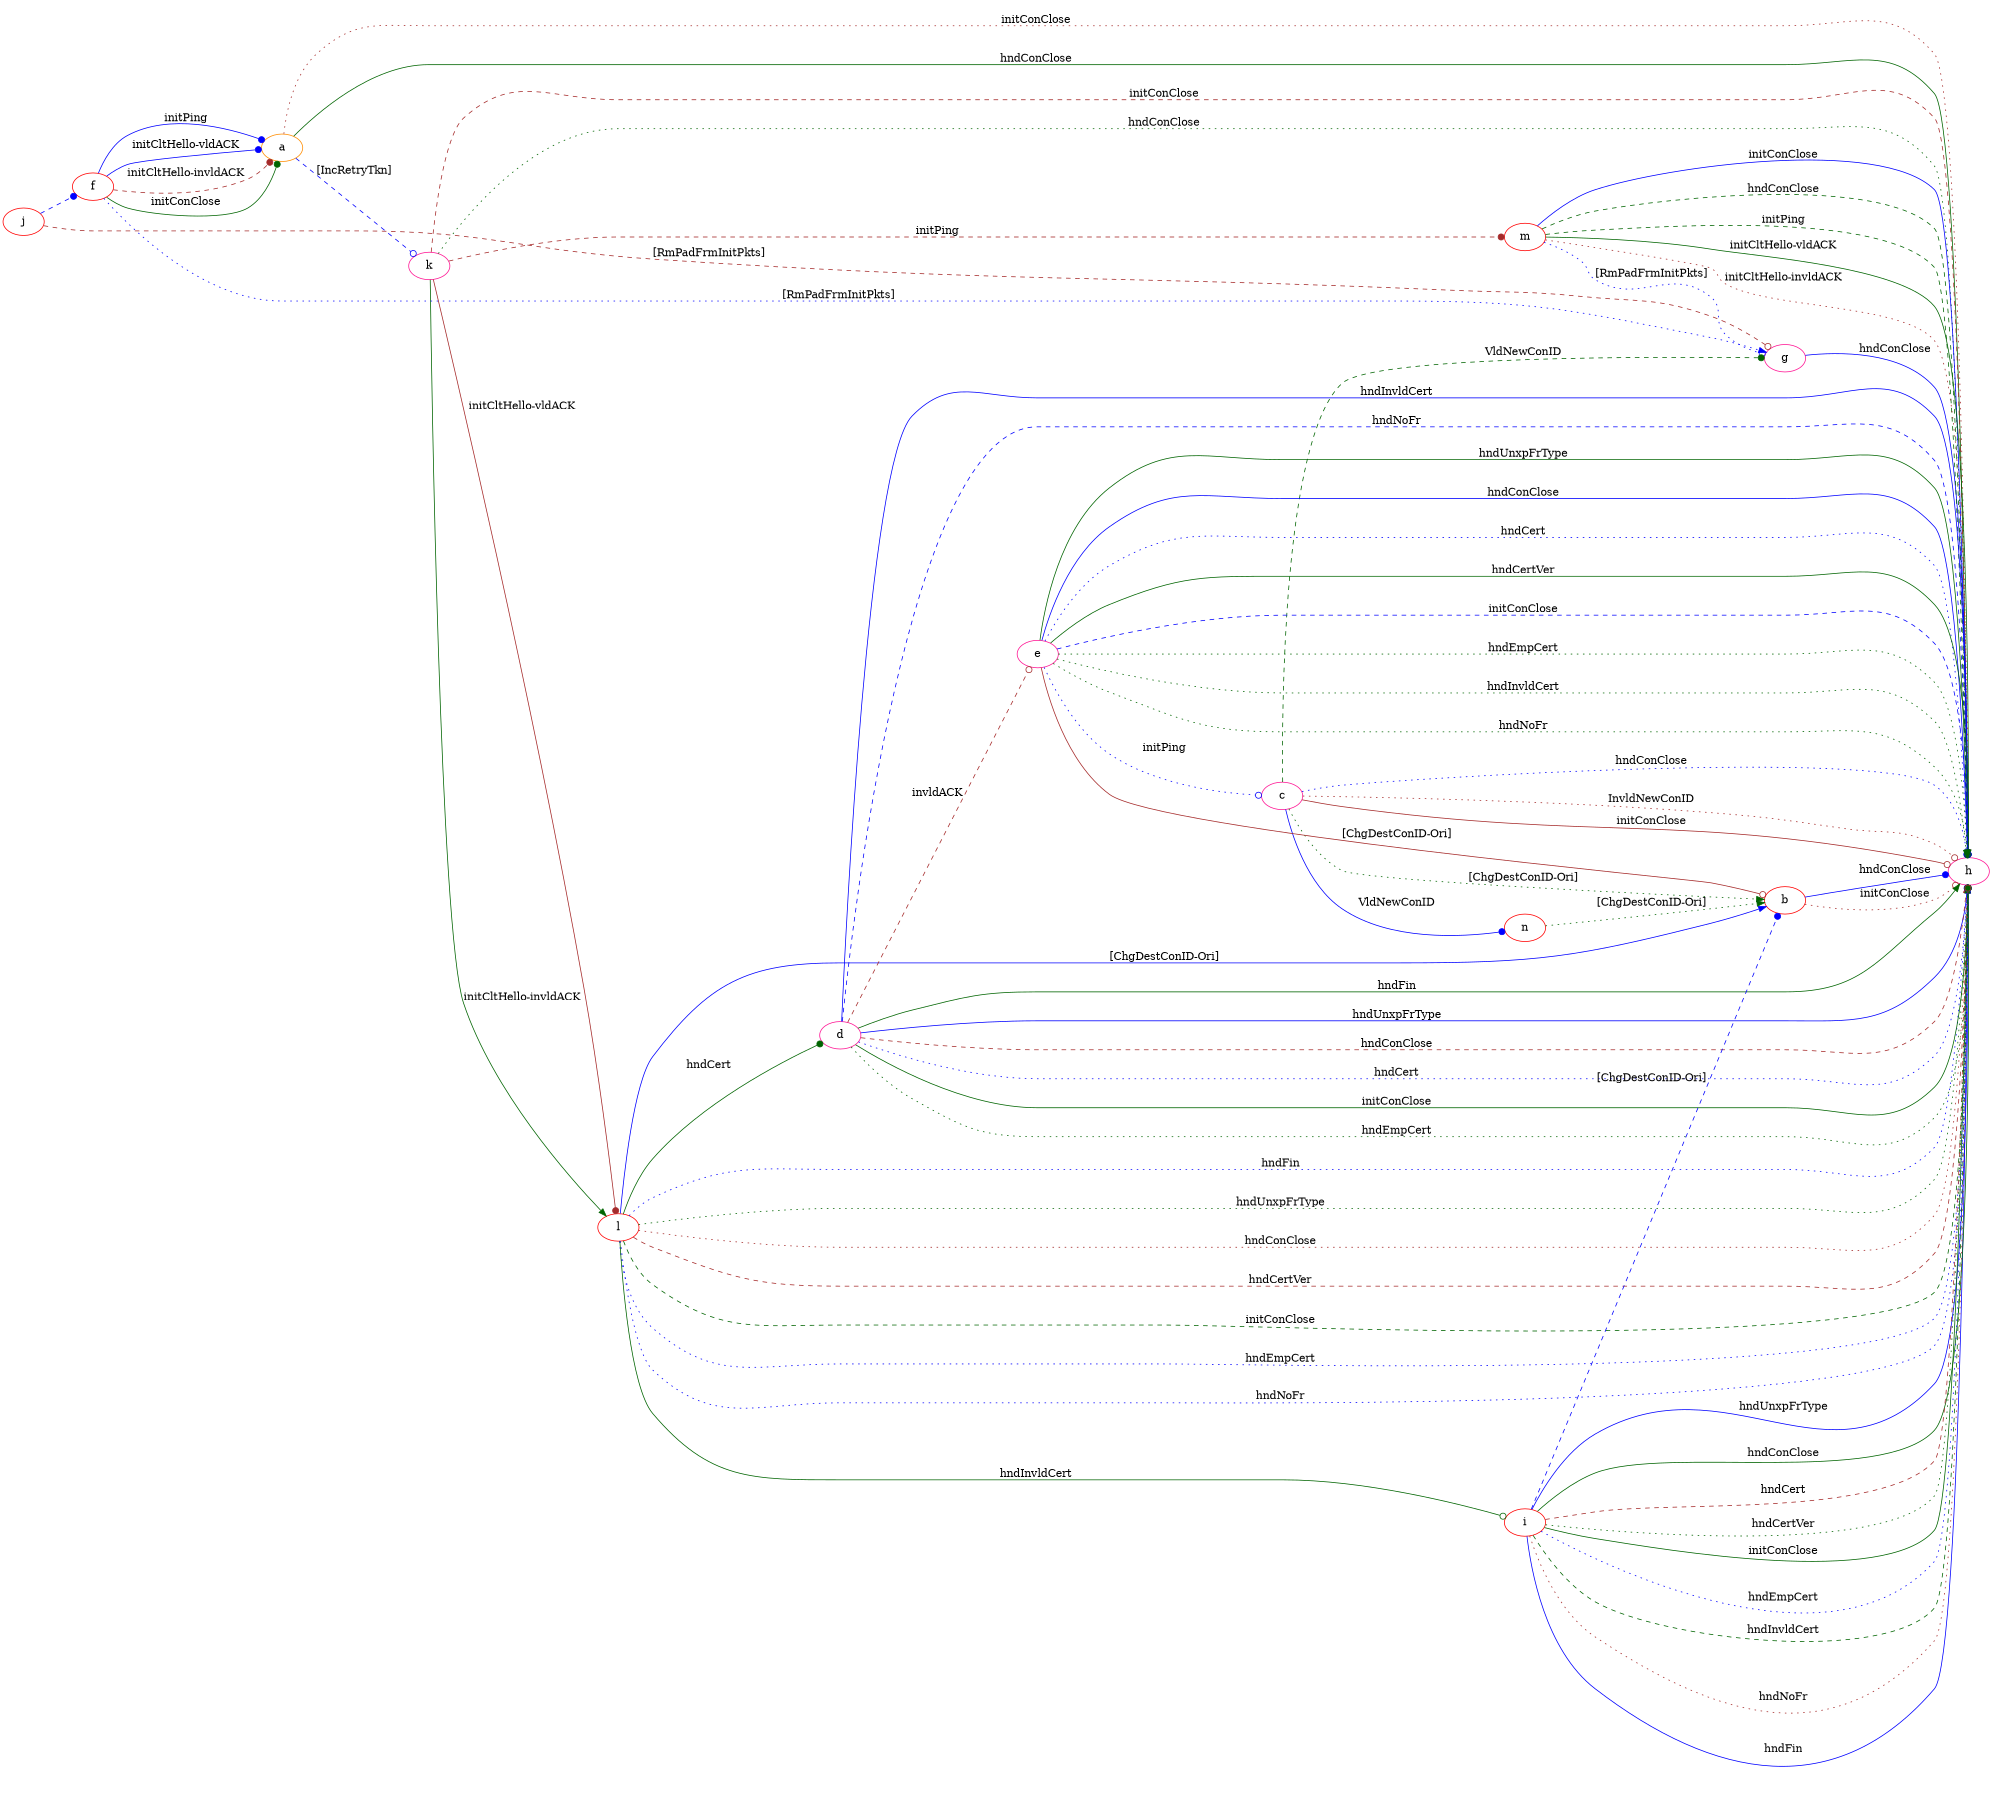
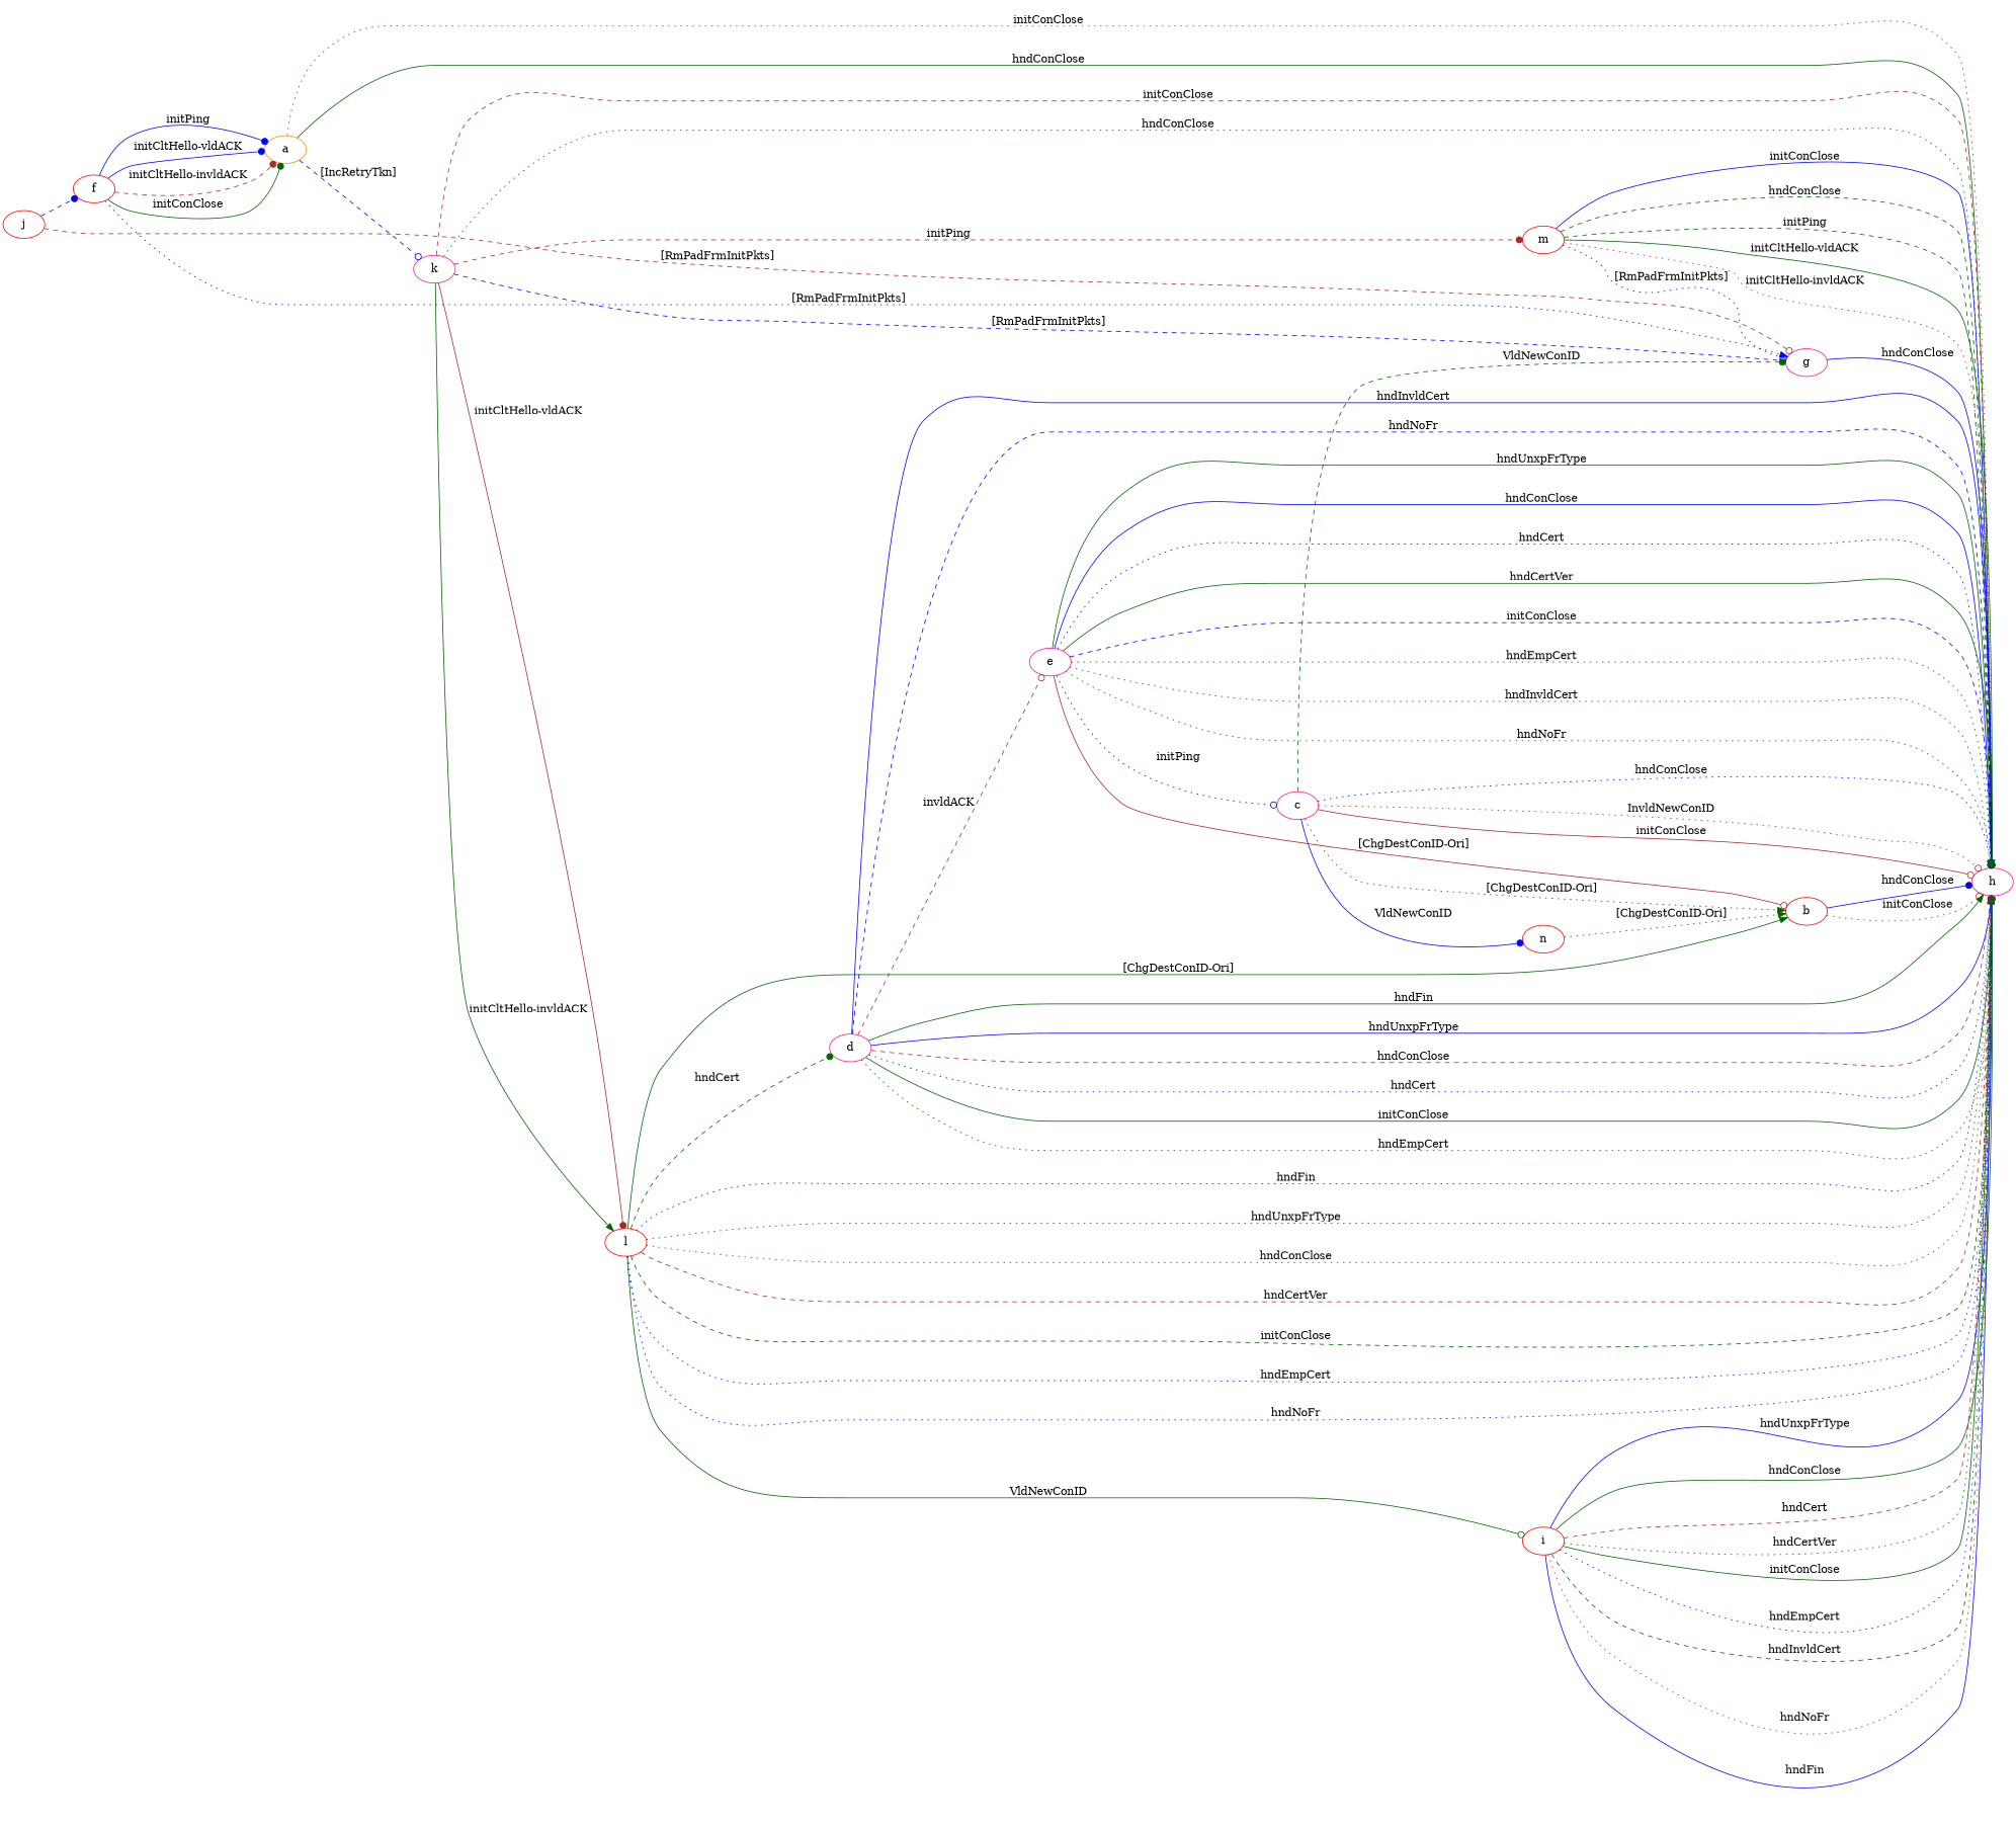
  digraph {
    rankdir=LR
    node [color=red]
    edge [arrowhead=dot color=blue style=solid]
    a [color=darkorange]
    h [color=deeppink]
    k [color=deeppink]
    g [color=deeppink]
    l
    m
    b
    d [color=deeppink]
    i
    c [color=deeppink]
    n
    e [color=deeppink]
    f
    j
    a -> h [arrowhead=odot color=brown label="initConClose " style=dotted]
    a -> h [arrowhead=odot color=darkgreen label="hndConClose "]
    a -> k [arrowhead=odot label="[IncRetryTkn] " style=dashed]
    k -> h [arrowhead=odot color=brown label="initConClose " style=dashed]
    k -> h [arrowhead=odot color=darkgreen label="hndConClose " style=dotted]
+   k -> g [arrowhead=odot label="[RmPadFrmInitPkts] " style=dashed]
    k -> l [color=brown label="initCltHello-vldACK "]
    k -> l [arrowhead=normal color=darkgreen label="initCltHello-invldACK "]
    k -> m [color=brown label="initPing " style=dashed]
    g -> h [label="hndConClose "]
    l -> h [arrowhead=odot label="hndFin " style=dotted]
    l -> h [arrowhead=normal color=darkgreen label="hndUnxpFrType " style=dotted]
    l -> h [arrowhead=normal color=brown label="hndConClose " style=dotted]
    l -> h [arrowhead=normal color=brown label="hndCertVer " style=dashed]
    l -> h [color=darkgreen label="initConClose " style=dashed]
    l -> h [arrowhead=normal label="hndEmpCert " style=dotted]
    l -> h [label="hndNoFr " style=dotted]
-   l -> b [arrowhead=normal label="[ChgDestConID-Ori] "]
-   l -> d [color=darkgreen label="hndCert "]
-   l -> i [arrowhead=odot color=darkgreen label="hndInvldCert "]
+   l -> b [arrowhead=normal color=darkgreen label="[ChgDestConID-Ori] "]
+   l -> d [color=darkgreen label="hndCert " style=dashed]
+   l -> i [arrowhead=odot color=darkgreen label="VldNewConID "]
    m -> h [label="initConClose "]
    m -> h [arrowhead=normal color=darkgreen label="hndConClose " style=dashed]
    m -> h [color=darkgreen label="initPing " style=dashed]
    m -> h [color=darkgreen label="initCltHello-vldACK "]
    m -> h [arrowhead=normal color=brown label="initCltHello-invldACK " style=dotted]
    m -> g [arrowhead=odot label="[RmPadFrmInitPkts] " style=dotted]
    b -> h [arrowhead=odot color=brown label="initConClose " style=dotted]
    b -> h [label="hndConClose "]
    d -> h [arrowhead=normal color=darkgreen label="hndFin "]
    d -> h [arrowhead=odot label="hndUnxpFrType "]
    d -> h [arrowhead=normal color=brown label="hndConClose " style=dashed]
    d -> h [label="hndCert " style=dotted]
    d -> h [arrowhead=odot color=darkgreen label="initConClose "]
    d -> h [arrowhead=odot color=darkgreen label="hndEmpCert " style=dotted]
    d -> h [label="hndInvldCert "]
    d -> h [label="hndNoFr " style=dashed]
    d -> e [arrowhead=odot color=brown label="invldACK " style=dashed]
    i -> h [arrowhead=normal label="hndFin "]
    i -> h [label="hndUnxpFrType "]
    i -> h [color=darkgreen label="hndConClose "]
    i -> h [color=brown label="hndCert " style=dashed]
    i -> h [arrowhead=normal color=darkgreen label="hndCertVer " style=dotted]
    i -> h [color=darkgreen label="initConClose "]
    i -> h [arrowhead=odot label="hndEmpCert " style=dotted]
    i -> h [color=darkgreen label="hndInvldCert " style=dashed]
    i -> h [arrowhead=odot color=brown label="hndNoFr " style=dotted]
-   i -> b [label="[ChgDestConID-Ori] " style=dashed]
    c -> h [arrowhead=odot color=brown label="initConClose "]
    c -> h [label="hndConClose " style=dotted]
    c -> h [arrowhead=odot color=brown label="InvldNewConID " style=dotted]
    c -> g [color=darkgreen label="VldNewConID " style=dashed]
    c -> b [arrowhead=normal color=darkgreen label="[ChgDestConID-Ori] " style=dotted]
    c -> n [label="VldNewConID "]
    n -> b [arrowhead=normal color=darkgreen label="[ChgDestConID-Ori] " style=dotted]
    e -> h [arrowhead=odot color=darkgreen label="hndUnxpFrType "]
    e -> h [label="hndConClose "]
    e -> h [arrowhead=normal label="hndCert " style=dotted]
    e -> h [arrowhead=normal color=darkgreen label="hndCertVer "]
    e -> h [arrowhead=odot label="initConClose " style=dashed]
    e -> h [arrowhead=normal color=darkgreen label="hndEmpCert " style=dotted]
    e -> h [arrowhead=normal color=darkgreen label="hndInvldCert " style=dotted]
    e -> h [arrowhead=odot color=darkgreen label="hndNoFr " style=dotted]
    e -> b [arrowhead=odot color=brown label="[ChgDestConID-Ori] "]
    e -> c [arrowhead=odot label="initPing " style=dotted]
    f -> a [label="initPing "]
    f -> a [label="initCltHello-vldACK "]
    f -> a [color=brown label="initCltHello-invldACK " style=dashed]
    f -> a [color=darkgreen label="initConClose "]
    f -> g [arrowhead=normal label="[RmPadFrmInitPkts] " style=dotted]
    j -> g [arrowhead=odot color=brown label="[RmPadFrmInitPkts] " style=dashed]
    j -> f [style=dashed]
  }
